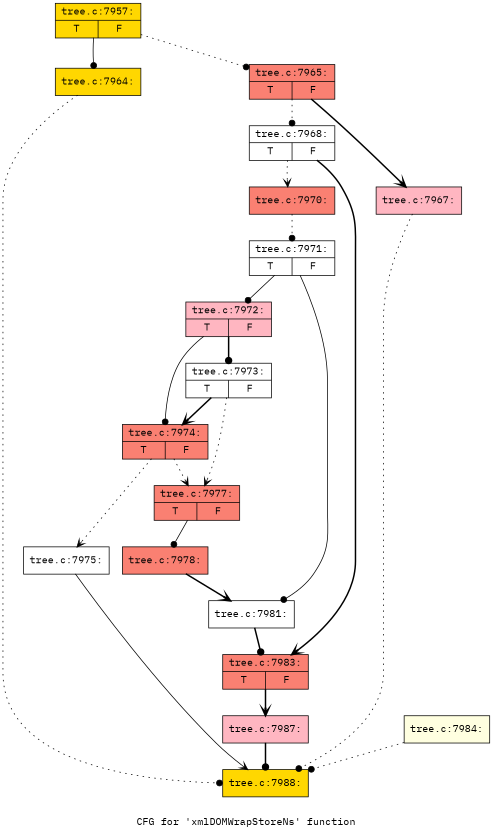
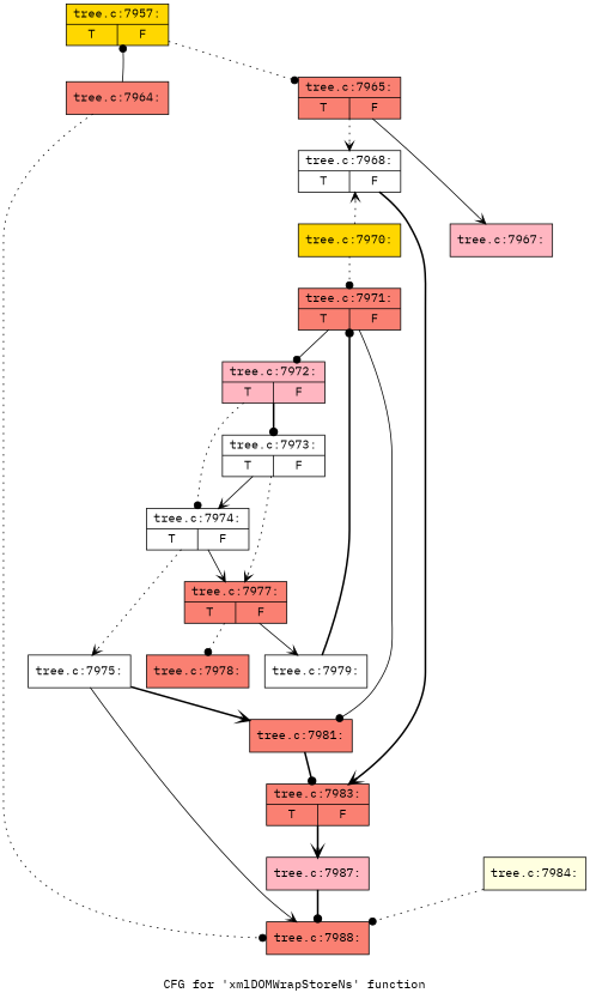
  digraph {
    fontname="IBM Plex Mono"
    label="CFG for 'xmlDOMWrapStoreNs' function"
    node [fillcolor=salmon fontname="IBM Plex Mono" shape=record style=filled]
    edge [arrowhead=dot fontname="IBM Plex Mono" style=dotted]
    n1 [fillcolor=gold label="{tree.c:7957:|{<s0>T|<s1>F}}"]
-   n2 [fillcolor=gold label="{tree.c:7964:}"]
+   n2 [label="{tree.c:7964:}"]
    n3 [label="{tree.c:7965:|{<s0>T|<s1>F}}"]
-   n4 [fillcolor=gold label="{tree.c:7988:}"]
+   n4 [label="{tree.c:7988:}"]
    n5 [fillcolor=lightpink label="{tree.c:7967:}"]
    n6 [fillcolor=white label="{tree.c:7968:|{<s0>T|<s1>F}}"]
-   n7 [label="{tree.c:7970:}"]
+   n7 [fillcolor=gold label="{tree.c:7970:}"]
    n8 [label="{tree.c:7983:|{<s0>T|<s1>F}}"]
-   n9 [fillcolor=white label="{tree.c:7971:|{<s0>T|<s1>F}}"]
+   n9 [label="{tree.c:7971:|{<s0>T|<s1>F}}"]
    n10 [fillcolor=lightpink label="{tree.c:7987:}"]
    n11 [fillcolor=lightpink label="{tree.c:7972:|{<s0>T|<s1>F}}"]
-   n12 [fillcolor=white label="{tree.c:7981:}"]
+   n12 [label="{tree.c:7981:}"]
    n13 [fillcolor=lightyellow label="{tree.c:7984:}"]
-   n14 [label="{tree.c:7974:|{<s0>T|<s1>F}}"]
+   n14 [fillcolor=white label="{tree.c:7974:|{<s0>T|<s1>F}}"]
    n15 [fillcolor=white label="{tree.c:7973:|{<s0>T|<s1>F}}"]
    n16 [label="{tree.c:7977:|{<s0>T|<s1>F}}"]
    n17 [fillcolor=white label="{tree.c:7975:}"]
    n18 [label="{tree.c:7978:}"]
-   n1 -> n2 [style=solid]
+   n19 [fillcolor=white label="{tree.c:7979:}"]
+   n2 -> n1 [style=solid]
    n1 -> n3
    n2 -> n4
-   n3 -> n5 [arrowhead=vee style=bold]
-   n3 -> n6
-   n5 -> n4
-   n6 -> n7 [arrowhead=vee]
+   n3 -> n5 [arrowhead=vee style=solid]
+   n3 -> n6 [arrowhead=vee]
+   n7 -> n6 [arrowhead=vee]
    n6 -> n8 [arrowhead=vee style=bold]
    n7 -> n9
    n8 -> n10 [arrowhead=vee style=bold]
    n9 -> n11 [style=solid]
    n9 -> n12 [style=solid]
    n10 -> n4 [style=bold]
-   n11 -> n14 [style=solid]
+   n11 -> n14
    n11 -> n15 [style=bold]
    n12 -> n8 [style=bold]
    n13 -> n4
-   n14 -> n16 [arrowhead=vee]
+   n14 -> n16 [arrowhead=vee style=solid]
    n14 -> n17 [arrowhead=vee]
-   n15 -> n14 [arrowhead=vee style=bold]
+   n15 -> n14 [arrowhead=vee style=solid]
    n15 -> n16 [arrowhead=vee]
-   n16 -> n18 [style=solid]
+   n16 -> n18
+   n16 -> n19 [arrowhead=vee style=solid]
    n17 -> n4 [arrowhead=vee style=solid]
-   n18 -> n12 [arrowhead=vee style=bold]
+   n17 -> n12 [arrowhead=vee style=bold]
+   n19 -> n9 [style=bold]
  }
